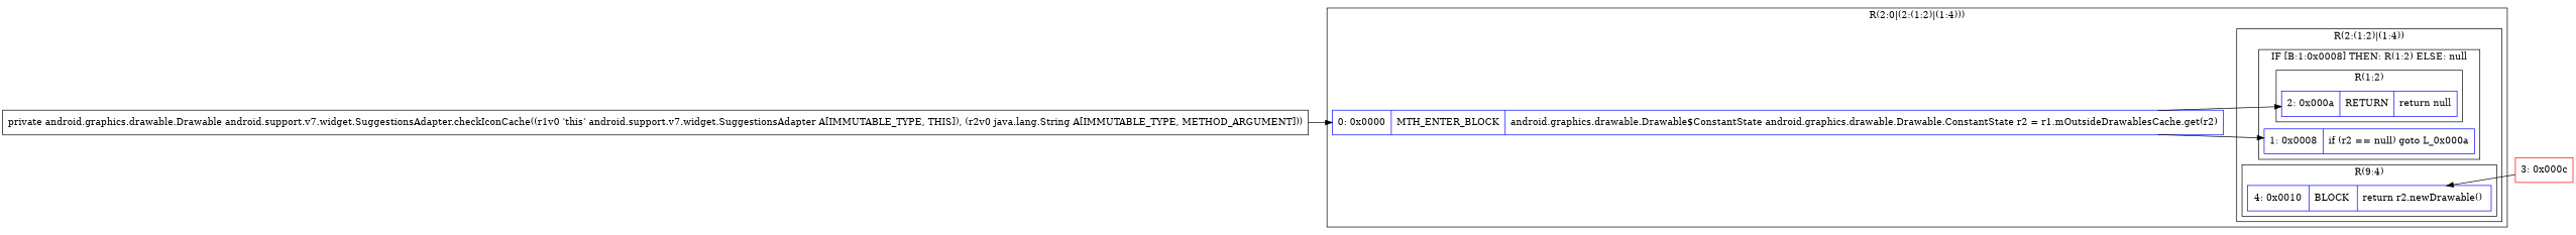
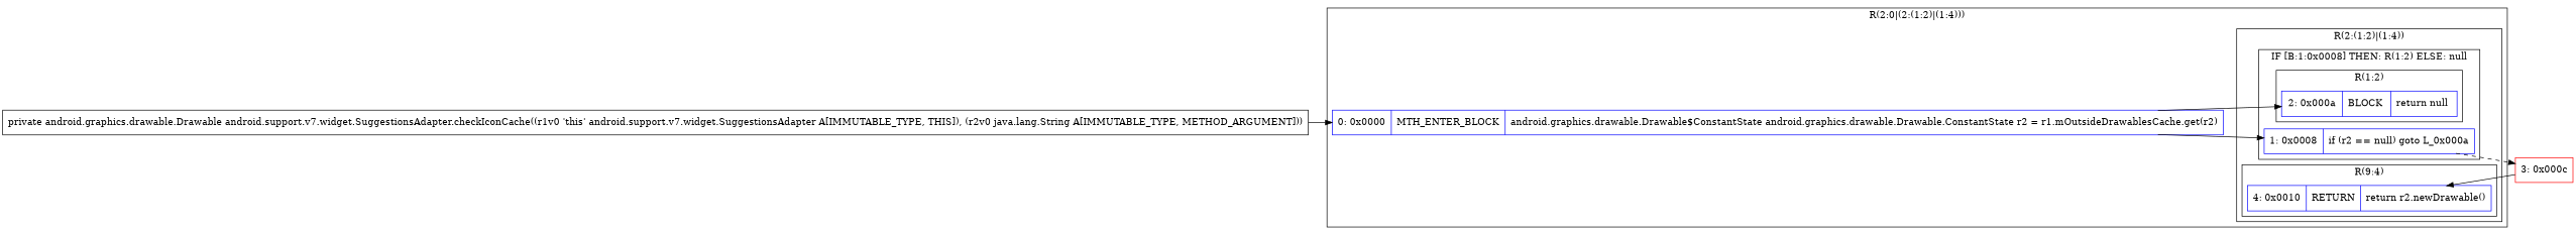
  digraph {
    rankdir=LR
    node [color=blue shape=record]
-   n1 [label="{2\:\ 0x000a|RETURN\l|return null\l}"]
+   n1 [label="{2\:\ 0x000a|BLOCK\l|return null\l}"]
    n2 [label="{1\:\ 0x0008|if (r2 == null) goto L_0x000a\l}"]
-   n3 [label="{4\:\ 0x0010|BLOCK\l|return r2.newDrawable()\l}"]
+   n3 [label="{4\:\ 0x0010|RETURN\l|return r2.newDrawable()\l}"]
    n4 [label="{0\:\ 0x0000|MTH_ENTER_BLOCK\l|android.graphics.drawable.Drawable$ConstantState android.graphics.drawable.Drawable.ConstantState r2 = r1.mOutsideDrawablesCache.get(r2)\l}"]
    n5 [color=red label="{3\:\ 0x000c}"]
    n6 [label="{private android.graphics.drawable.Drawable android.support.v7.widget.SuggestionsAdapter.checkIconCache((r1v0 'this' android.support.v7.widget.SuggestionsAdapter A[IMMUTABLE_TYPE, THIS]), (r2v0 java.lang.String A[IMMUTABLE_TYPE, METHOD_ARGUMENT])) }" color=""]
    subgraph cluster_1 {
      label="R(2:0|(2:(1:2)|(1:4)))"
      n4
      subgraph cluster_2 {
        label="R(2:(1:2)|(1:4))"
        subgraph cluster_3 {
          label="IF [B:1:0x0008] THEN: R(1:2) ELSE: null"
          n2
          subgraph cluster_4 {
            label="R(1:2)"
            n1
          }
        }
        subgraph cluster_5 {
          label="R(9:4)"
          n3
        }
      }
    }
+   n2 -> n5 [style=dashed]
    n4 -> n1
    n4 -> n2
    n5 -> n3
    n6 -> n4
  }
